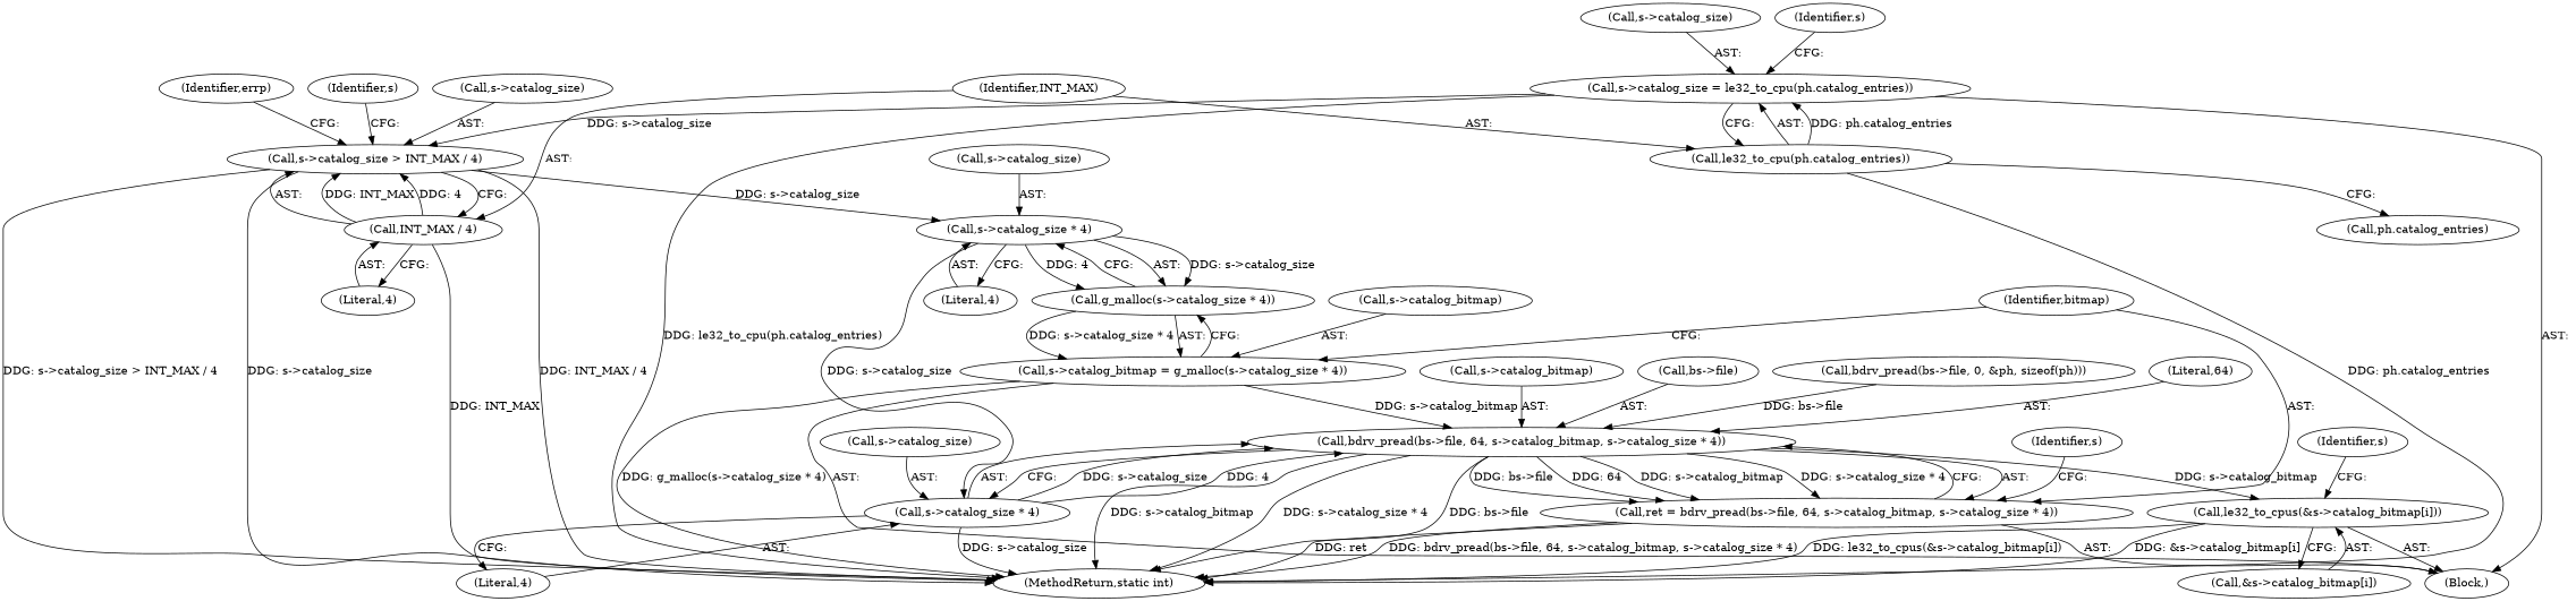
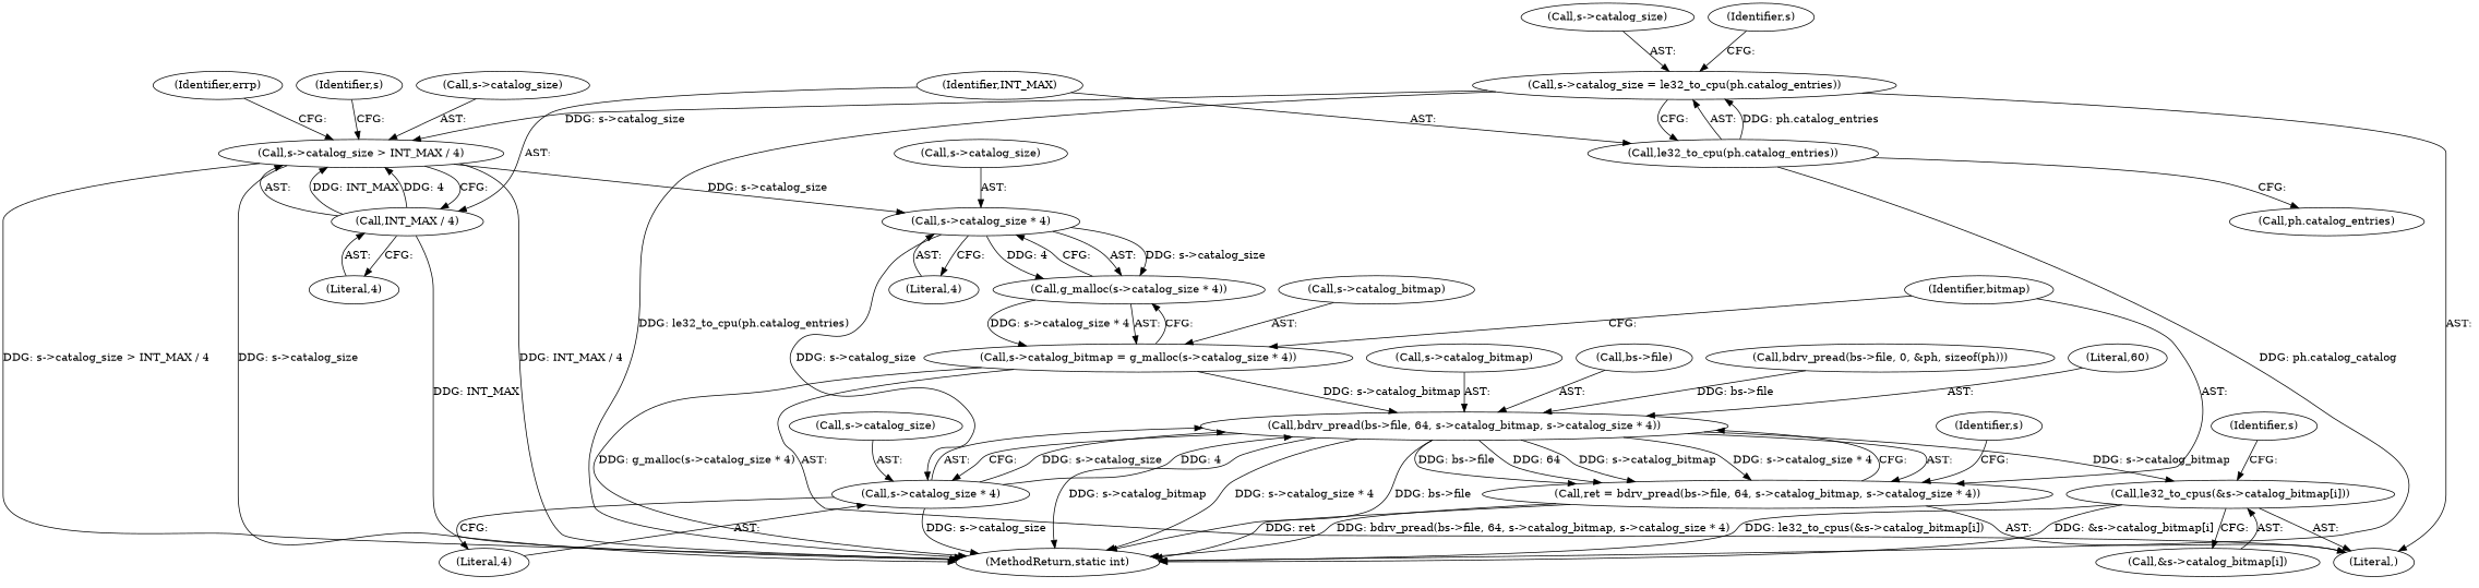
  digraph {
    n1 [label="(Call,s->catalog_size > INT_MAX / 4)"]
    n2 [label="(Call,INT_MAX / 4)"]
    n3 [label="(Call,s->catalog_size * 4)"]
    n4 [label="(MethodReturn,static int)"]
    n5 [label="(Literal,4)"]
    n6 [label="(Call,g_malloc(s->catalog_size * 4))"]
    n7 [label="(Call,s->catalog_size * 4)"]
    n8 [label="(Literal,4)"]
    n9 [label="(Call,s->catalog_size = le32_to_cpu(ph.catalog_entries))"]
    n10 [label="(Call,le32_to_cpu(ph.catalog_entries))"]
-   n11 [label="(Block,)"]
+   n11 [label="(Literal,)"]
    n12 [label="(Call,ph.catalog_entries)"]
    n13 [label="(Call,s->catalog_bitmap = g_malloc(s->catalog_size * 4))"]
    n14 [label="(Call,bdrv_pread(bs->file, 64, s->catalog_bitmap, s->catalog_size * 4))"]
    n15 [label="(Literal,4)"]
    n16 [label="(Call,ret = bdrv_pread(bs->file, 64, s->catalog_bitmap, s->catalog_size * 4))"]
    n17 [label="(Call,le32_to_cpus(&s->catalog_bitmap[i]))"]
    n18 [label="(Call,&s->catalog_bitmap[i])"]
    n19 [label="(Identifier,errp)"]
    n20 [label="(Call,s->catalog_size)"]
    n21 [label="(Identifier,s)"]
    n22 [label="(Call,s->catalog_size)"]
    n23 [label="(Call,s->catalog_size)"]
    n24 [label="(Call,s->catalog_size)"]
    n25 [label="(Identifier,s)"]
-   n26 [label="(Literal,64)"]
+   n26 [label="(Literal,60)"]
    n27 [label="(Call,s->catalog_bitmap)"]
    n28 [label="(Call,bs->file)"]
    n29 [label="(Identifier,s)"]
    n30 [label="(Identifier,s)"]
    n31 [label="(Identifier,bitmap)"]
    n32 [label="(Call,s->catalog_bitmap)"]
    n33 [label="(Call,bdrv_pread(bs->file, 0, &ph, sizeof(ph)))"]
    n34 [label="(Identifier,INT_MAX)"]
    n1 -> n2 [label="CFG: "]
    n1 -> n3 [label="DDG: s->catalog_size"]
    n1 -> n4 [label="DDG: s->catalog_size"]
    n1 -> n4 [label="DDG: s->catalog_size > INT_MAX / 4"]
    n1 -> n4 [label="DDG: INT_MAX / 4"]
    n2 -> n1 [label="AST: "]
    n2 -> n1 [label="DDG: INT_MAX"]
    n2 -> n1 [label="DDG: 4"]
    n2 -> n4 [label="DDG: INT_MAX"]
    n2 -> n5 [label="CFG: "]
    n3 -> n6 [label="AST: "]
    n3 -> n6 [label="DDG: s->catalog_size"]
    n3 -> n6 [label="DDG: 4"]
    n3 -> n7 [label="DDG: s->catalog_size"]
    n3 -> n8 [label="CFG: "]
    n5 -> n2 [label="AST: "]
    n6 -> n3 [label="CFG: "]
    n6 -> n13 [label="AST: "]
    n6 -> n13 [label="DDG: s->catalog_size * 4"]
    n7 -> n4 [label="DDG: s->catalog_size"]
    n7 -> n14 [label="AST: "]
    n7 -> n14 [label="DDG: s->catalog_size"]
    n7 -> n14 [label="DDG: 4"]
    n7 -> n15 [label="CFG: "]
    n8 -> n3 [label="AST: "]
    n9 -> n1 [label="DDG: s->catalog_size"]
    n9 -> n4 [label="DDG: le32_to_cpu(ph.catalog_entries)"]
    n9 -> n10 [label="CFG: "]
    n9 -> n11 [label="AST: "]
-   n10 -> n4 [label="DDG: ph.catalog_entries"]
+   n10 -> n4 [label="DDG: ph.catalog_catalog"]
    n10 -> n9 [label="AST: "]
    n10 -> n9 [label="DDG: ph.catalog_entries"]
    n10 -> n12 [label="CFG: "]
    n13 -> n4 [label="DDG: g_malloc(s->catalog_size * 4)"]
    n13 -> n6 [label="CFG: "]
    n13 -> n11 [label="AST: "]
    n13 -> n14 [label="DDG: s->catalog_bitmap"]
    n14 -> n4 [label="DDG: s->catalog_bitmap"]
    n14 -> n4 [label="DDG: s->catalog_size * 4"]
    n14 -> n4 [label="DDG: bs->file"]
    n14 -> n7 [label="CFG: "]
    n14 -> n16 [label="AST: "]
    n14 -> n16 [label="DDG: bs->file"]
    n14 -> n16 [label="DDG: 64"]
    n14 -> n16 [label="DDG: s->catalog_bitmap"]
    n14 -> n16 [label="DDG: s->catalog_size * 4"]
    n14 -> n17 [label="DDG: s->catalog_bitmap"]
    n15 -> n7 [label="AST: "]
    n16 -> n4 [label="DDG: bdrv_pread(bs->file, 64, s->catalog_bitmap, s->catalog_size * 4)"]
    n16 -> n4 [label="DDG: ret"]
    n16 -> n11 [label="AST: "]
    n16 -> n14 [label="CFG: "]
    n17 -> n4 [label="DDG: le32_to_cpus(&s->catalog_bitmap[i])"]
    n17 -> n4 [label="DDG: &s->catalog_bitmap[i]"]
    n17 -> n11 [label="AST: "]
    n17 -> n18 [label="CFG: "]
    n18 -> n17 [label="AST: "]
    n19 -> n1 [label="CFG: "]
    n20 -> n7 [label="AST: "]
    n21 -> n1 [label="CFG: "]
    n22 -> n3 [label="AST: "]
    n23 -> n1 [label="AST: "]
    n24 -> n9 [label="AST: "]
    n25 -> n16 [label="CFG: "]
    n26 -> n14 [label="AST: "]
    n27 -> n14 [label="AST: "]
    n28 -> n14 [label="AST: "]
    n29 -> n9 [label="CFG: "]
    n30 -> n17 [label="CFG: "]
    n31 -> n13 [label="CFG: "]
    n31 -> n16 [label="AST: "]
    n32 -> n13 [label="AST: "]
    n33 -> n14 [label="DDG: bs->file"]
    n34 -> n2 [label="AST: "]
    n34 -> n10 [label="AST: "]
  }
